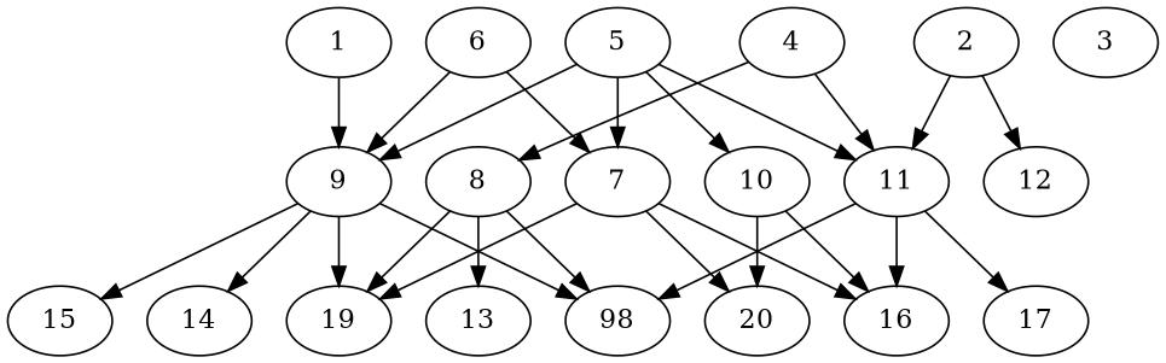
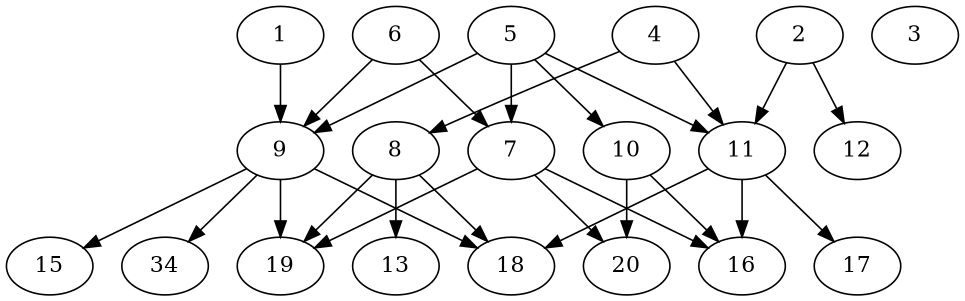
  digraph {
    node [alpha=0.01]
    1 [expect_size=8182784]
    9 [expect_size=31939584]
    19 [alpha=0.04 expect_size=44334080]
-   18 [alpha=0.13 expect_size=14868480 label=98]
-   14 [alpha=0.14 expect_size=44095488]
+   18 [alpha=0.13 expect_size=14868480]
+   14 [alpha=0.14 expect_size=44095488 label=34]
    15 [alpha=0.15 expect_size=46344192]
    2 [alpha=0.15 expect_size=22203392]
    11 [alpha=0.15 expect_size=12551168]
    12 [alpha=0.08 expect_size=15011840]
    16 [alpha=0.20 expect_size=24586240]
    17 [alpha=0.17 expect_size=19443712]
    3 [alpha=0.17 expect_size=19910656]
    4 [expect_size=52264960]
    8 [alpha=0.12 expect_size=20086784]
    13 [alpha=0.06 expect_size=50251776]
    5 [alpha=0.11 expect_size=31221760]
    7 [alpha=0.18 expect_size=41679872]
    10 [alpha=0.04 expect_size=22211584]
    20 [alpha=0.18 expect_size=47224832]
    6 [alpha=0.18 expect_size=29381632]
    1 -> 9
    9 -> 19
    9 -> 18
    9 -> 14
    9 -> 15
    2 -> 11
    2 -> 12
    11 -> 18
    11 -> 16
    11 -> 17
    4 -> 11
    4 -> 8
    8 -> 19
    8 -> 18
    8 -> 13
    5 -> 9
    5 -> 11
    5 -> 7
    5 -> 10
    7 -> 19
    7 -> 16
    7 -> 20
    10 -> 16
    10 -> 20
    6 -> 9
    6 -> 7
  }
